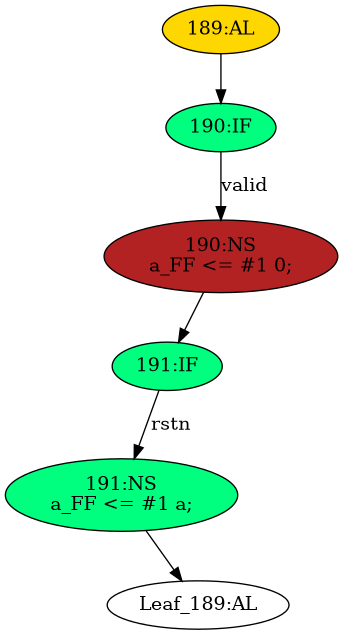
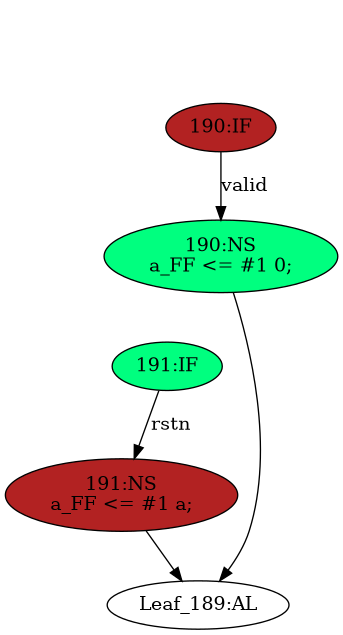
  strict digraph {
    node [fillcolor=springgreen statements="[]" style=filled typ=IfStatement]
    edge [cond="[]" lineno=None]
    n1 [ast="<pyverilog.vparser.ast.IfStatement object at 0x7f9442a28310>" label="191:IF"]
-   n2 [ast="<pyverilog.vparser.ast.NonblockingSubstitution object at 0x7f9442a28490>" label="191:NS\na_FF <= #1 a;" statements="[<pyverilog.vparser.ast.NonblockingSubstitution object at 0x7f9442a28490>]" typ=NonblockingSubstitution]
+   n2 [ast="<pyverilog.vparser.ast.NonblockingSubstitution object at 0x7f9442a28490>" fillcolor=firebrick label="191:NS\na_FF <= #1 a;" statements="[<pyverilog.vparser.ast.NonblockingSubstitution object at 0x7f9442a28490>]" typ=NonblockingSubstitution]
    n3 [def_var="['a_FF']" label="Leaf_189:AL" fillcolor="" statements="" style="" typ=""]
-   n4 [ast="<pyverilog.vparser.ast.IfStatement object at 0x7f9442a28710>" label="190:IF"]
-   n5 [ast="<pyverilog.vparser.ast.NonblockingSubstitution object at 0x7f9442a28750>" fillcolor=firebrick label="190:NS\na_FF <= #1 0;" statements="[<pyverilog.vparser.ast.NonblockingSubstitution object at 0x7f9442a28750>]" typ=NonblockingSubstitution]
-   n6 [ast="<pyverilog.vparser.ast.Always object at 0x7f9442a289d0>" clk_sens=False fillcolor=gold label="189:AL" sens="['clk']" typ=Always use_var="['a', 'rstn', 'valid']"]
+   n4 [ast="<pyverilog.vparser.ast.IfStatement object at 0x7f9442a28710>" fillcolor=firebrick label="190:IF"]
+   n5 [ast="<pyverilog.vparser.ast.NonblockingSubstitution object at 0x7f9442a28750>" label="190:NS\na_FF <= #1 0;" statements="[<pyverilog.vparser.ast.NonblockingSubstitution object at 0x7f9442a28750>]" typ=NonblockingSubstitution]
    n1 -> n2 [cond="['valid']" label=rstn lineno=191]
    n2 -> n3
    n4 -> n5 [cond="['rstn']" label=valid lineno=190]
-   n5 -> n1
-   n6 -> n4
+   n5 -> n3
  }
